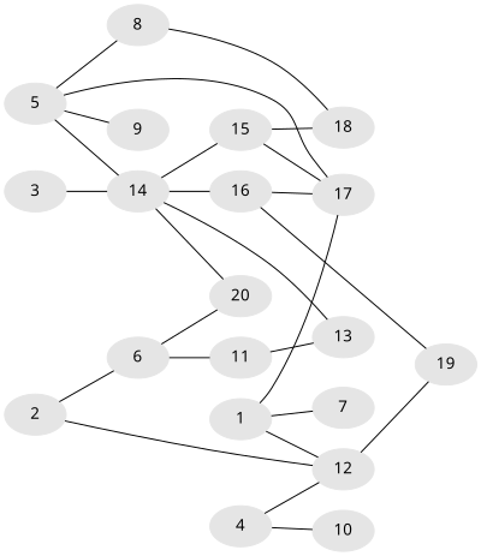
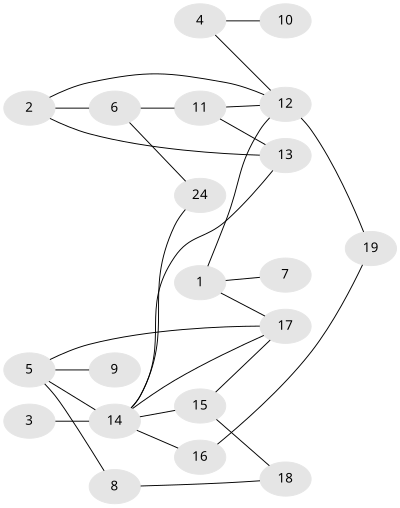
  graph {
    fontname="Noto Sans"
    rankdir=LR
    node [color=gray90 fontname="Noto Sans" style=filled]
    edge [fontname="Noto Sans" weight=1.0]
    1
    7
    12
    17
    19
    2
    6
    13
    11
-   20
+   20 [label=24]
    3
    14
    15
    16
    4
    10
    5
    8
    9
    18
    1 -- 7
    1 -- 12
    1 -- 17 [weight=3.0]
    12 -- 19
    2 -- 12
    2 -- 6
+   2 -- 13
    6 -- 11
    6 -- 20
+   11 -- 12
    11 -- 13
    3 -- 14
    14 -- 13
    14 -- 20
    14 -- 15
    14 -- 16
    15 -- 17
    15 -- 18
-   16 -- 17
+   14 -- 17
    16 -- 19
    4 -- 12
    4 -- 10
    5 -- 17
    5 -- 14
    5 -- 8
    5 -- 9
    8 -- 18
  }
